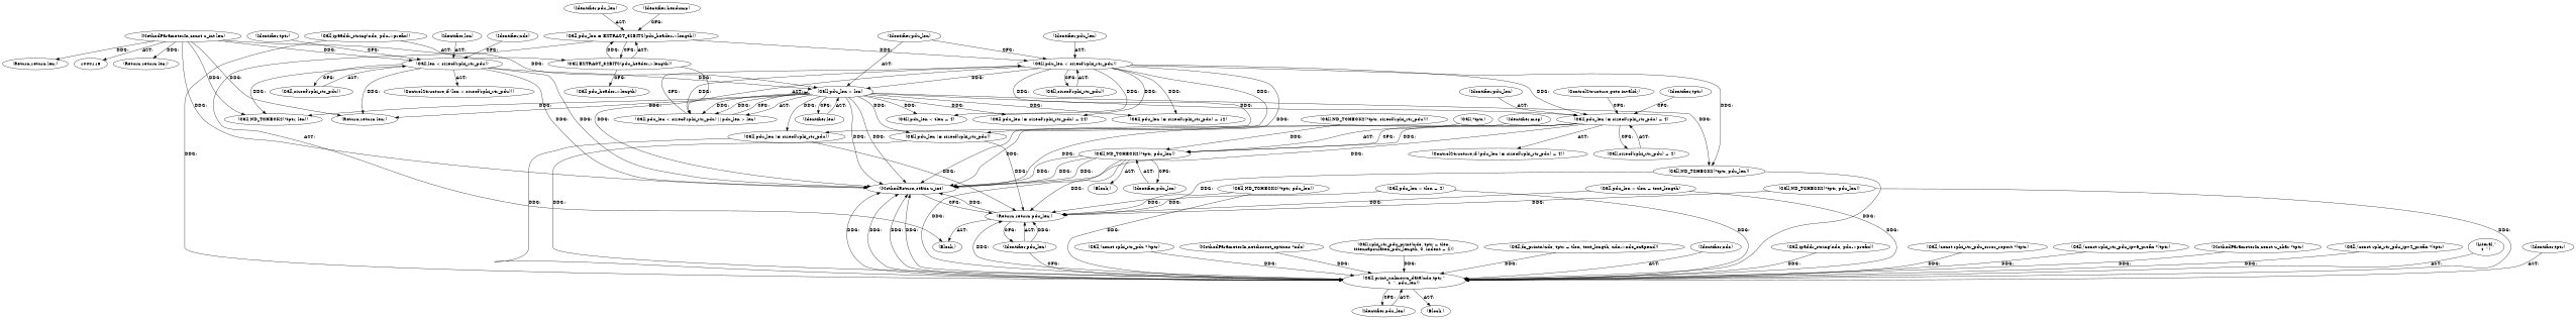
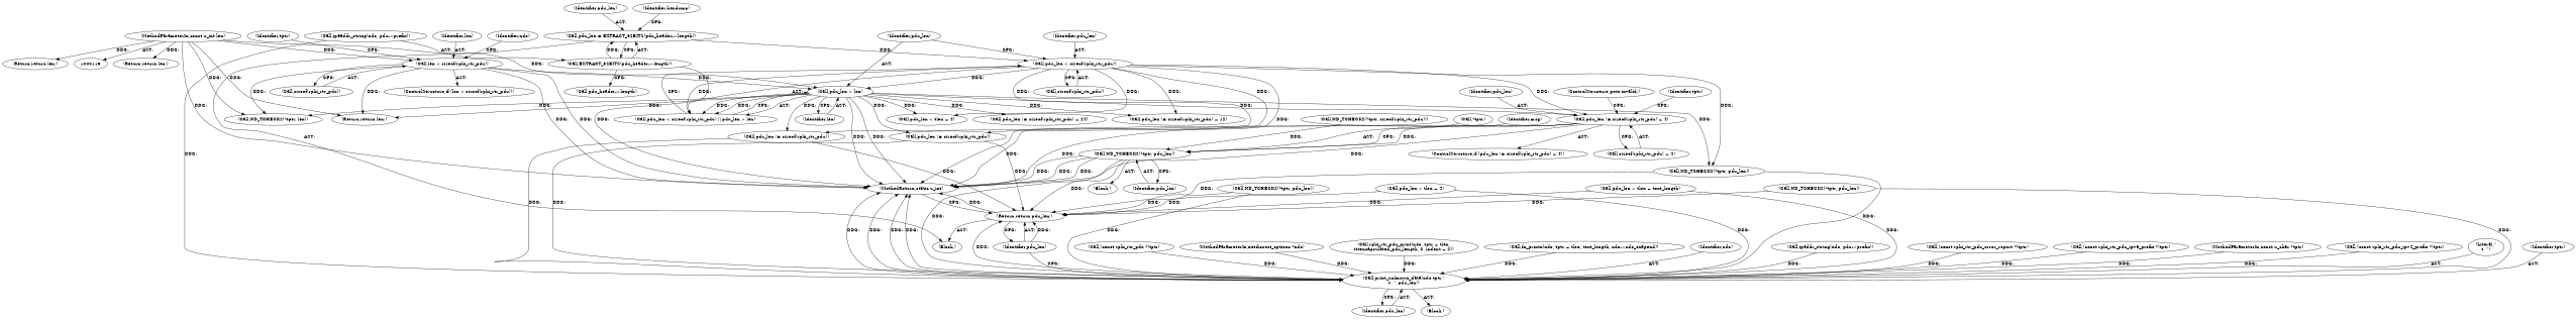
  digraph {
    n1 [label="(Call,pdu_len != sizeof(rpki_rtr_pdu) + 4)"]
    n2 [label="(Call,ND_TCHECK2(*tptr, pdu_len))"]
    n3 [label="(Call,sizeof(rpki_rtr_pdu) + 4)"]
    n4 [label="(MethodReturn,static u_int)"]
    n5 [label="(ControlStructure,if (pdu_len != sizeof(rpki_rtr_pdu) + 4))"]
    n6 [label="(Call,print_unknown_data(ndo,tptr,\"\n\t  \", pdu_len))"]
    n7 [label="(Return,return pdu_len;)"]
    n8 [label="(Block,)"]
    n9 [label="(Identifier,pdu_len)"]
    n10 [label="(Call,pdu_len < sizeof(rpki_rtr_pdu))"]
    n11 [label="(Call,pdu_len > len)"]
    n12 [label="(Call,pdu_len != sizeof(rpki_rtr_pdu))"]
    n13 [label="(Call,pdu_len < sizeof(rpki_rtr_pdu) || pdu_len > len)"]
    n14 [label="(Call,sizeof(rpki_rtr_pdu))"]
    n15 [label="(Call,pdu_len < tlen + 4)"]
    n16 [label="(Call,ND_TCHECK2(*tptr, pdu_len))"]
    n17 [label="(Call,pdu_len != sizeof(rpki_rtr_pdu) + 24)"]
    n18 [label="(Call,pdu_len != sizeof(rpki_rtr_pdu))"]
    n19 [label="(Call,pdu_len != sizeof(rpki_rtr_pdu) + 12)"]
    n20 [label="(Return,return len;)"]
    n21 [label="(Identifier,len)"]
    n22 [label="(Call,ND_TCHECK2(*tptr, len))"]
    n23 [label="(Call,pdu_len = EXTRACT_32BITS(pdu_header->length))"]
    n24 [label="(Call,EXTRACT_32BITS(pdu_header->length))"]
    n25 [label="(Block,)"]
    n26 [label="(Call,pdu_header->length)"]
    n27 [label="(Call,len < sizeof(rpki_rtr_pdu))"]
    n28 [label="(ControlStructure,if (len < sizeof(rpki_rtr_pdu)))"]
    n29 [label="(Call,sizeof(rpki_rtr_pdu))"]
    n30 [label="(MethodParameterIn,const u_int len)"]
    n31 [label="(Return,return len;)"]
    n32 [label="(Return,return len;)"]
    1000116
    n34 [label="(Identifier,pdu_len)"]
    n35 [label="(Block,)"]
    n36 [label="(Identifier,pdu_len)"]
    n37 [label="(Call,(const rpki_rtr_pdu *)tptr)"]
    n38 [label="(ControlStructure,goto invalid;)"]
    n39 [label="(Identifier,msg)"]
    n40 [label="(Identifier,pdu_len)"]
    n41 [label="(Identifier,tptr)"]
    n42 [label="(MethodParameterIn,netdissect_options *ndo)"]
    n43 [label="(Call,rpki_rtr_pdu_print(ndo, tptr + tlen,\n\t\t\tencapsulated_pdu_length, 0, indent + 2))"]
    n44 [label="(Call,fn_printn(ndo, tptr + tlen, text_length, ndo->ndo_snapend))"]
    n45 [label="(Identifier,ndo)"]
    n46 [label="(Call,ND_TCHECK2(*tptr, pdu_len))"]
    n47 [label="(Call,pdu_len < tlen + 4)"]
    n48 [label="(Call,ip6addr_string(ndo, pdu->prefix))"]
    n49 [label="(Call,ND_TCHECK2(*tptr, sizeof(rpki_rtr_pdu)))"]
    n50 [label="(Call,ipaddr_string(ndo, pdu->prefix))"]
    n51 [label="(Call,pdu_len < tlen + text_length)"]
    n52 [label="(Identifier,pdu_len)"]
    n53 [label="(Call,(const rpki_rtr_pdu_error_report *)tptr)"]
    n54 [label="(Identifier,len)"]
    n55 [label="(Call,(const rpki_rtr_pdu_ipv6_prefix *)tptr)"]
    n56 [label="(Identifier,pdu_len)"]
    n57 [label="(MethodParameterIn,const u_char *tptr)"]
    n58 [label="(Identifier,tptr)"]
    n59 [label="(Call,(const rpki_rtr_pdu_ipv4_prefix *)tptr)"]
    n60 [label="(Identifier,ndo)"]
    n61 [label="(Literal,\"\n\t  \")"]
    n62 [label="(Call,*tptr)"]
    n63 [label="(Call,ND_TCHECK2(*tptr, pdu_len))"]
    n64 [label="(Identifier,tptr)"]
    n65 [label="(Identifier,pdu_len)"]
    n66 [label="(Identifier,hexdump)"]
    n1 -> n2 [label="DDG: "]
    n1 -> n3 [label="CFG: "]
    n1 -> n4 [label="DDG: "]
    n1 -> n4 [label="DDG: "]
    n1 -> n4 [label="DDG: "]
    n1 -> n5 [label="AST: "]
    n2 -> n4 [label="DDG: "]
    n2 -> n4 [label="DDG: "]
    n2 -> n4 [label="DDG: "]
    n2 -> n6 [label="DDG: "]
    n2 -> n7 [label="DDG: "]
    n2 -> n8 [label="AST: "]
    n2 -> n9 [label="CFG: "]
    n3 -> n1 [label="AST: "]
    n4 -> n7 [label="CFG: "]
    n6 -> n4 [label="DDG: "]
    n6 -> n4 [label="DDG: "]
    n6 -> n4 [label="DDG: "]
    n6 -> n4 [label="DDG: "]
    n6 -> n7 [label="DDG: "]
    n6 -> n34 [label="CFG: "]
    n6 -> n35 [label="AST: "]
    n7 -> n4 [label="DDG: "]
    n7 -> n25 [label="AST: "]
    n7 -> n36 [label="CFG: "]
    n9 -> n2 [label="AST: "]
    n10 -> n1 [label="DDG: "]
    n10 -> n4 [label="DDG: "]
    n10 -> n11 [label="DDG: "]
    n10 -> n12 [label="DDG: "]
    n10 -> n13 [label="AST: "]
    n10 -> n13 [label="DDG: "]
    n10 -> n14 [label="CFG: "]
    n10 -> n15 [label="DDG: "]
    n10 -> n16 [label="DDG: "]
-   n10 -> n17 [label="DDG: "]
    n10 -> n18 [label="DDG: "]
    n10 -> n19 [label="DDG: "]
    n11 -> n1 [label="DDG: "]
    n11 -> n4 [label="DDG: "]
    n11 -> n4 [label="DDG: "]
    n11 -> n12 [label="DDG: "]
    n11 -> n13 [label="AST: "]
    n11 -> n13 [label="DDG: "]
    n11 -> n13 [label="DDG: "]
    n11 -> n15 [label="DDG: "]
    n11 -> n16 [label="DDG: "]
    n11 -> n17 [label="DDG: "]
    n11 -> n18 [label="DDG: "]
    n11 -> n19 [label="DDG: "]
    n11 -> n20 [label="DDG: "]
    n11 -> n21 [label="CFG: "]
    n11 -> n22 [label="DDG: "]
    n12 -> n6 [label="DDG: "]
    n12 -> n7 [label="DDG: "]
    n13 -> n10 [label="CFG: "]
    n13 -> n11 [label="CFG: "]
    n14 -> n10 [label="AST: "]
    n16 -> n6 [label="DDG: "]
    n16 -> n7 [label="DDG: "]
    n18 -> n6 [label="DDG: "]
    n18 -> n7 [label="DDG: "]
    n21 -> n11 [label="AST: "]
    n23 -> n10 [label="DDG: "]
    n23 -> n24 [label="CFG: "]
    n23 -> n25 [label="AST: "]
    n24 -> n4 [label="DDG: "]
    n24 -> n23 [label="AST: "]
    n24 -> n23 [label="DDG: "]
    n24 -> n26 [label="CFG: "]
    n27 -> n4 [label="DDG: "]
    n27 -> n4 [label="DDG: "]
    n27 -> n11 [label="DDG: "]
    n27 -> n20 [label="DDG: "]
    n27 -> n22 [label="DDG: "]
    n27 -> n28 [label="AST: "]
    n27 -> n29 [label="CFG: "]
    n29 -> n27 [label="AST: "]
    n30 -> n4 [label="DDG: "]
    n30 -> n11 [label="DDG: "]
    n30 -> n20 [label="DDG: "]
    n30 -> n22 [label="DDG: "]
    n30 -> n27 [label="DDG: "]
    n30 -> n31 [label="DDG: "]
    n30 -> n32 [label="DDG: "]
    n30 -> 1000116 [label="AST: "]
    n34 -> n6 [label="AST: "]
    n36 -> n6 [label="CFG: "]
    n36 -> n7 [label="AST: "]
    n36 -> n7 [label="DDG: "]
    n37 -> n6 [label="DDG: "]
    n38 -> n1 [label="CFG: "]
    n39 -> n2 [label="CFG: "]
    n40 -> n10 [label="AST: "]
    n41 -> n27 [label="CFG: "]
    n42 -> n6 [label="DDG: "]
    n43 -> n6 [label="DDG: "]
    n44 -> n6 [label="DDG: "]
    n45 -> n6 [label="AST: "]
    n46 -> n6 [label="DDG: "]
    n46 -> n7 [label="DDG: "]
    n47 -> n6 [label="DDG: "]
    n47 -> n7 [label="DDG: "]
    n48 -> n6 [label="DDG: "]
    n48 -> n24 [label="AST: "]
    n49 -> n2 [label="DDG: "]
    n50 -> n6 [label="DDG: "]
    n51 -> n6 [label="DDG: "]
    n51 -> n7 [label="DDG: "]
    n52 -> n23 [label="AST: "]
    n53 -> n6 [label="DDG: "]
    n54 -> n27 [label="AST: "]
    n55 -> n6 [label="DDG: "]
    n56 -> n10 [label="CFG: "]
    n56 -> n11 [label="AST: "]
    n57 -> n6 [label="DDG: "]
    n58 -> n1 [label="CFG: "]
    n59 -> n6 [label="DDG: "]
    n60 -> n27 [label="CFG: "]
    n61 -> n6 [label="AST: "]
    n62 -> n2 [label="AST: "]
    n63 -> n6 [label="DDG: "]
    n63 -> n7 [label="DDG: "]
    n64 -> n6 [label="AST: "]
    n65 -> n1 [label="AST: "]
    n66 -> n23 [label="CFG: "]
  }
